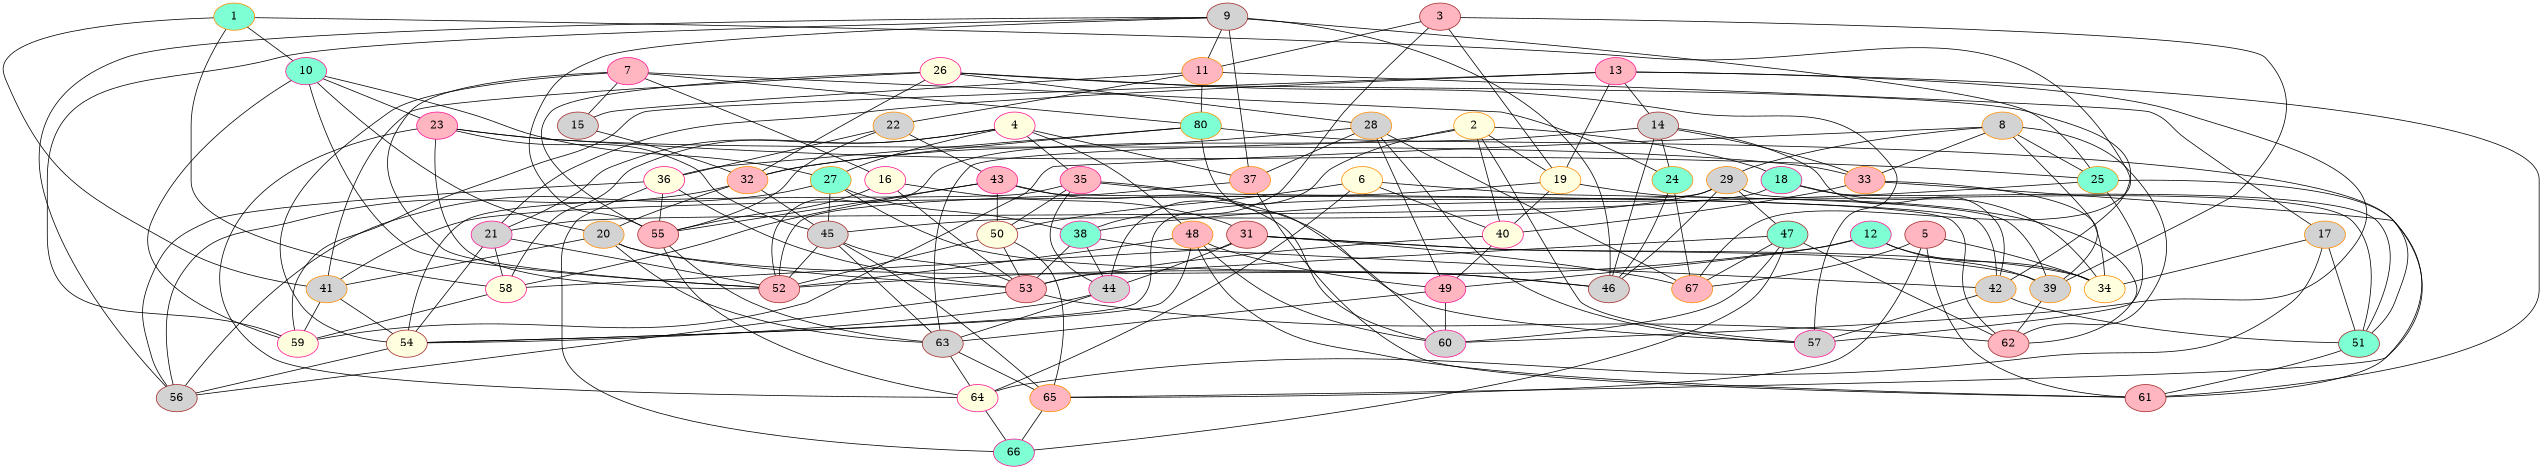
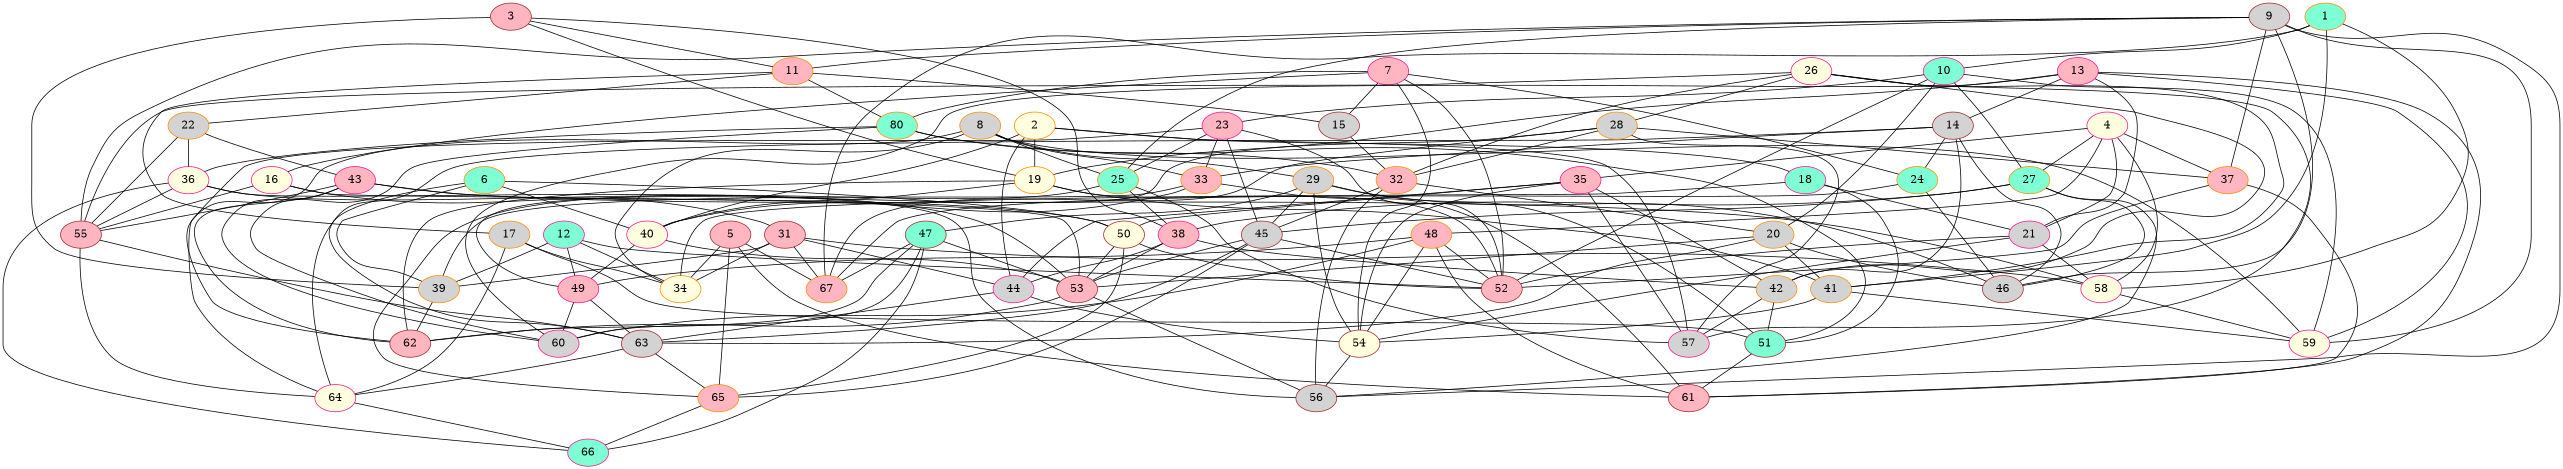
  graph {
    node [color=darkorange fillcolor=lightpink style=filled]
    edge [weight=1.0]
    1 [fillcolor=aquamarine]
    10 [color=deeppink fillcolor=aquamarine]
    41 [fillcolor=lightgrey]
    58 [color=deeppink fillcolor=lightyellow]
    67
    52 [color=brown]
    27 [fillcolor=aquamarine]
    59 [color=deeppink fillcolor=lightyellow]
    20 [fillcolor=lightgrey]
    23 [color=deeppink]
    54 [color=brown fillcolor=lightyellow]
    2 [fillcolor=lightyellow]
    18 [color=deeppink fillcolor=aquamarine]
    19 [fillcolor=lightyellow]
    40 [color=deeppink fillcolor=lightyellow]
    44 [color=deeppink fillcolor=lightgrey]
    57 [color=deeppink fillcolor=lightgrey]
    21 [color=deeppink fillcolor=lightgrey]
    34 [fillcolor=lightyellow]
    51 [color=brown fillcolor=aquamarine]
    62 [color=brown]
    49 [color=deeppink]
    53 [color=brown]
    63 [color=brown fillcolor=lightgrey]
    3 [color=brown]
    11
-   38 [color=deeppink fillcolor=aquamarine]
+   38 [color=deeppink]
    39 [fillcolor=lightgrey]
    15 [color=brown fillcolor=lightgrey]
    n30 [fillcolor=aquamarine label=80]
    17 [fillcolor=lightgrey]
    22 [fillcolor=lightgrey]
    42 [fillcolor=lightgrey]
    4 [color=deeppink fillcolor=lightyellow]
    35 [color=deeppink]
    37
    48
    46 [color=brown fillcolor=lightgrey]
    56 [color=brown fillcolor=lightgrey]
    45 [color=brown fillcolor=lightgrey]
    50 [color=brown fillcolor=lightyellow]
    61 [color=brown]
    60 [color=deeppink fillcolor=lightgrey]
    5 [color=brown]
    65
    66 [color=deeppink fillcolor=aquamarine]
-   6 [fillcolor=lightyellow]
+   6 [fillcolor=aquamarine]
    64 [color=deeppink fillcolor=lightyellow]
    7 [color=deeppink]
    16 [color=deeppink fillcolor=lightyellow]
    24 [fillcolor=aquamarine]
    32
    55 [color=brown]
    31 [color=brown]
    36 [color=deeppink fillcolor=lightyellow]
    8 [fillcolor=lightgrey]
    25 [fillcolor=aquamarine]
    29 [fillcolor=lightgrey]
    33
    47 [color=brown fillcolor=aquamarine]
    9 [color=brown fillcolor=lightgrey]
    43 [color=deeppink]
    12 [color=deeppink fillcolor=aquamarine]
    13 [color=deeppink]
    14 [color=brown fillcolor=lightgrey]
    26 [color=deeppink fillcolor=lightyellow]
    28 [fillcolor=lightgrey]
    1 -- 10
    1 -- 41
    1 -- 58
    1 -- 67
    10 -- 52
    10 -- 27
    10 -- 59
    10 -- 20
    10 -- 23
    41 -- 59
    41 -- 54
    58 -- 59
    27 -- 38
    27 -- 46
    27 -- 56
    27 -- 45
    20 -- 41
    20 -- 53
    20 -- 63
    20 -- 46
    23 -- 52
    23 -- 45
    23 -- 64
    23 -- 25
    23 -- 33
    54 -- 56
-   2 -- 52
+   19 -- 52
    2 -- 18
    2 -- 19
    2 -- 40
    2 -- 44
    2 -- 57
    18 -- 21
    18 -- 34
    18 -- 51
    19 -- 41
    19 -- 40
    19 -- 62
    40 -- 49
    40 -- 53
    44 -- 54
    44 -- 63
    21 -- 58
    21 -- 52
    21 -- 54
    51 -- 61
    49 -- 63
    49 -- 60
    53 -- 62
    53 -- 56
    63 -- 65
    63 -- 64
    3 -- 19
    3 -- 11
    3 -- 38
    3 -- 39
    11 -- 15
    11 -- n30
    11 -- 17
    11 -- 22
    38 -- 44
    38 -- 53
    38 -- 42
    39 -- 62
    15 -- 32
    n30 -- 51
    n30 -- 60
    n30 -- 32
    n30 -- 36
    17 -- 34
    17 -- 51
    17 -- 64
    22 -- 55
    22 -- 36
    22 -- 43
    42 -- 57
    42 -- 51
    4 -- 58
    4 -- 27
    4 -- 21
    4 -- 35
    4 -- 37
    4 -- 48
    35 -- 54
    35 -- 44
    35 -- 57
    35 -- 42
    35 -- 50
    37 -- 52
    37 -- 61
    48 -- 52
    48 -- 54
    48 -- 49
    48 -- 61
    48 -- 60
    45 -- 52
    45 -- 53
    45 -- 63
    45 -- 65
    50 -- 52
    50 -- 53
    50 -- 65
    5 -- 67
    5 -- 34
    5 -- 61
    5 -- 65
    65 -- 66
    6 -- 40
    6 -- 39
    6 -- 50
    6 -- 64
    64 -- 66
    7 -- 52
    7 -- 54
    7 -- 15
    7 -- n30
    7 -- 16
    7 -- 24
    16 -- 53
    16 -- 55
    16 -- 31
    24 -- 67
    24 -- 46
    32 -- 20
    32 -- 56
    32 -- 45
    55 -- 63
    55 -- 64
    31 -- 58
    31 -- 67
    31 -- 44
    31 -- 34
    31 -- 39
    36 -- 53
    36 -- 56
    36 -- 66
    36 -- 55
    8 -- 59
    8 -- 34
    8 -- 62
    8 -- 25
    8 -- 29
    8 -- 33
    25 -- 57
    25 -- 38
    25 -- 65
    29 -- 54
    29 -- 51
    29 -- 46
    29 -- 45
    29 -- 47
    33 -- 40
    33 -- 39
    33 -- 61
    47 -- 67
    47 -- 62
    47 -- 53
    47 -- 60
    47 -- 66
    9 -- 59
    9 -- 11
    9 -- 37 [weight=2.0]
    9 -- 46
    9 -- 56
    9 -- 55
    9 -- 25
    43 -- 58
    43 -- 62
    43 -- 50
    43 -- 60
    43 -- 55
    12 -- 52
    12 -- 34
    12 -- 49
    12 -- 39
    13 -- 59
    13 -- 19
    13 -- 21
    13 -- 61
    13 -- 60
    13 -- 14
    14 -- 63
    14 -- 42
    14 -- 46
    14 -- 24
    14 -- 33
    26 -- 41
    26 -- 57
    26 -- 42
    26 -- 32
    26 -- 55
    26 -- 28
    28 -- 67
    28 -- 57
    28 -- 49
    28 -- 37
    28 -- 32
  }
